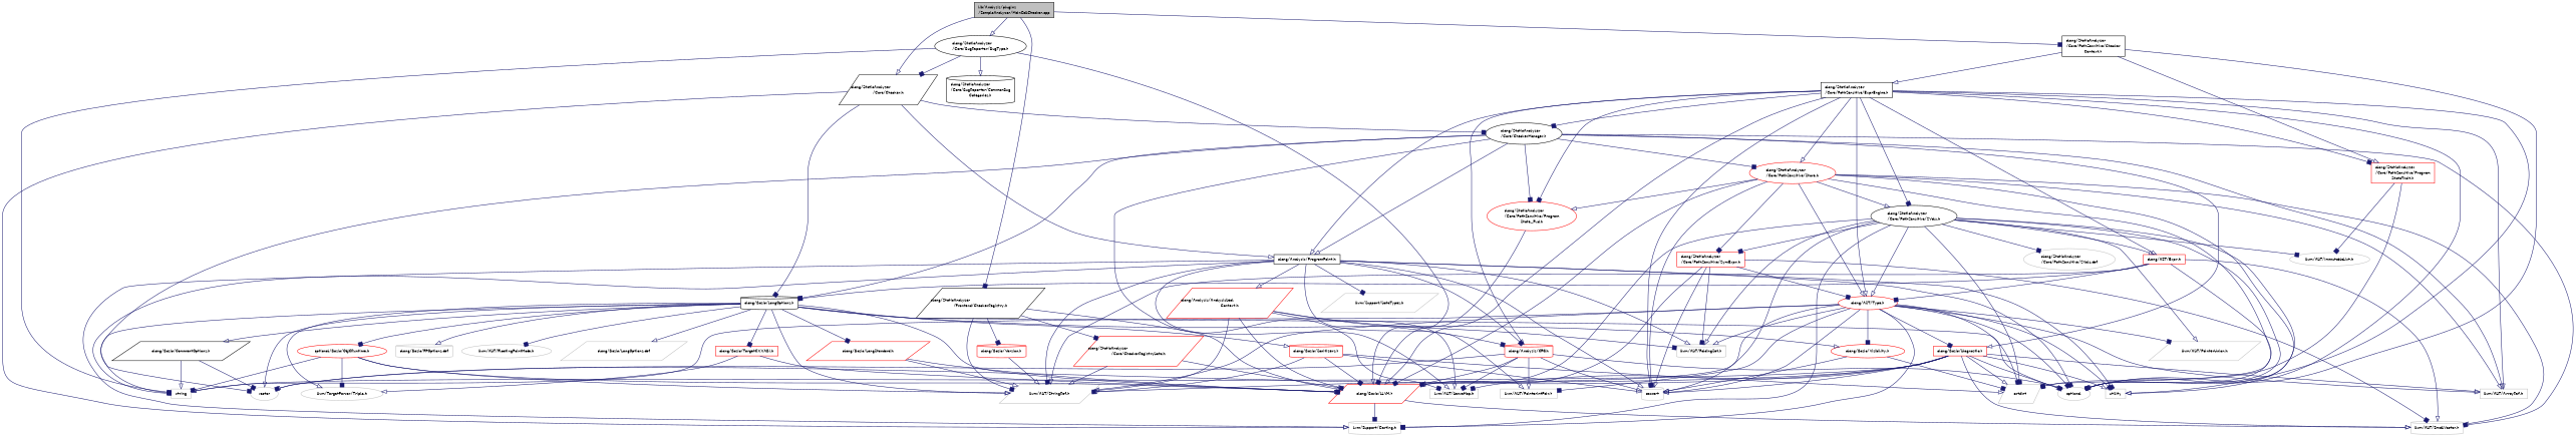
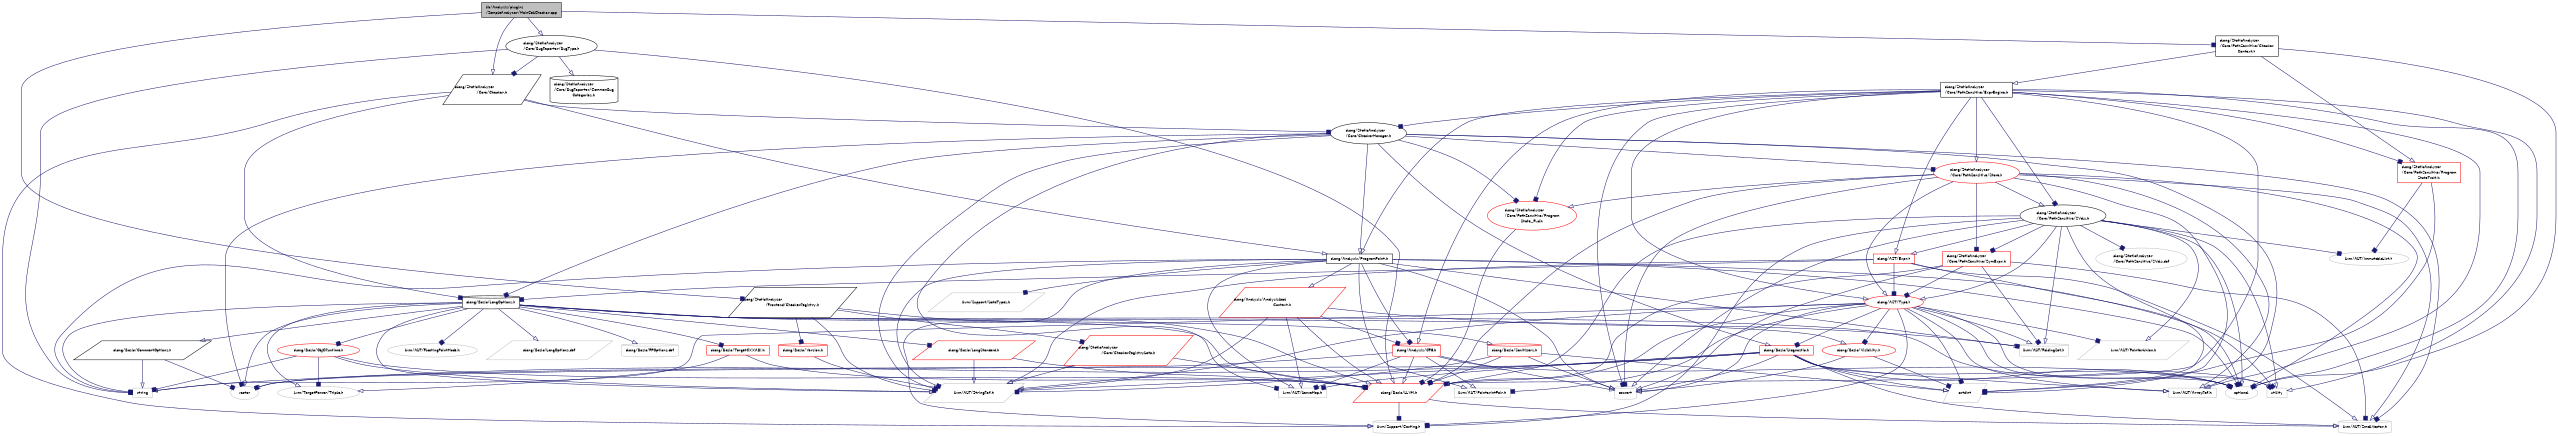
  digraph {
    fontname="Patrick Hand"
    node [color=grey75 fontname="Patrick Hand" fontsize=10 shape=box]
    edge [arrowhead=onormal color=midnightblue fontname="Patrick Hand" fontsize=10 labelfontname=Helvetica labelfontsize=10 style=solid]
    n1 [color=black fillcolor=grey75 fontcolor=black height=0.2 label="lib/Analysis/plugins\l/SampleAnalyzer/MainCallChecker.cpp" style=filled width=0.4]
    n2 [color=black height=0.2 label="clang/StaticAnalyzer\l/Core/BugReporter/BugType.h" shape=ellipse width=0.4]
    n3 [color=black height=0.2 label="clang/StaticAnalyzer\l/Core/Checker.h" shape=parallelogram width=0.4]
    n4 [color=black height=0.2 label="clang/StaticAnalyzer\l/Core/PathSensitive/Checker\lContext.h" width=0.4]
    n5 [color=black height=0.2 label="clang/StaticAnalyzer\l/Frontend/CheckerRegistry.h" shape=parallelogram width=0.4]
    n6 [color=red height=0.2 label="clang/Basic/LLVM.h" shape=parallelogram width=0.4]
    n7 [color=black height=0.2 label="clang/StaticAnalyzer\l/Core/BugReporter/CommonBug\lCategories.h" shape=cylinder width=0.4]
    n8 [height=0.2 label=string width=0.4]
    n9 [height=0.2 label="llvm/Support/Casting.h" shape=cylinder width=0.4]
    n10 [color=black height=0.2 label="clang/Analysis/ProgramPoint.h" width=0.4]
    n11 [color=black height=0.2 label="clang/Basic/LangOptions.h" shape=cylinder width=0.4]
    n12 [color=black height=0.2 label="clang/StaticAnalyzer\l/Core/CheckerManager.h" shape=ellipse width=0.4]
    n13 [height=0.2 label=optional shape=ellipse width=0.4]
    n14 [color=black height=0.2 label="clang/StaticAnalyzer\l/Core/PathSensitive/ExprEngine.h" width=0.4]
    n15 [color=red height=0.2 label="clang/StaticAnalyzer\l/Core/PathSensitive/Program\lStateTrait.h" width=0.4]
    n16 [height=0.2 label="llvm/ADT/StringRef.h" shape=parallelogram width=0.4]
    n17 [color=red height=0.2 label="clang/StaticAnalyzer\l/Core/CheckerRegistryData.h" shape=parallelogram width=0.4]
    n18 [color=red height=0.2 label="clang/Basic/Version.h" shape=cylinder width=0.4]
    n19 [height=0.2 label="llvm/ADT/SmallVector.h" shape=cylinder width=0.4]
    n20 [color=red height=0.2 label="clang/Analysis/AnalysisDecl\lContext.h" shape=parallelogram width=0.4]
    n21 [color=red height=0.2 label="clang/Analysis/CFG.h" shape=cylinder width=0.4]
    n22 [height=0.2 label="llvm/ADT/DenseMap.h" width=0.4]
    n23 [height=0.2 label="llvm/ADT/PointerIntPair.h" width=0.4]
    n24 [height=0.2 label=cassert shape=cylinder width=0.4]
    n25 [height=0.2 label="llvm/ADT/FoldingSet.h" shape=cylinder width=0.4]
    n26 [height=0.2 label="llvm/Support/DataTypes.h" shape=parallelogram width=0.4]
    n27 [height=0.2 label=utility width=0.4]
    n28 [height=0.2 label=vector shape=ellipse width=0.4]
    n29 [color=black height=0.2 label="clang/Basic/CommentOptions.h" shape=parallelogram width=0.4]
    n30 [color=red height=0.2 label="clang/Basic/LangStandard.h" shape=parallelogram width=0.4]
-   n31 [color=red height=0.2 label="optional/Basic/ObjCRuntime.h" shape=ellipse width=0.4]
+   n31 [color=red height=0.2 label="clang/Basic/ObjCRuntime.h" shape=ellipse width=0.4]
    n32 [height=0.2 label="llvm/TargetParser/Triple.h" shape=ellipse width=0.4]
    n33 [color=red height=0.2 label="clang/Basic/Sanitizers.h" shape=cylinder width=0.4]
    n34 [color=red height=0.2 label="clang/Basic/TargetCXXABI.h" width=0.4]
    n35 [color=red height=0.2 label="clang/Basic/Visibility.h" shape=ellipse width=0.4]
    n36 [height=0.2 label="llvm/ADT/FloatingPointMode.h" shape=ellipse width=0.4]
    n37 [height=0.2 label="clang/Basic/LangOptions.def" shape=parallelogram width=0.4]
    n38 [height=0.2 label="clang/Basic/FPOptions.def" shape=cylinder width=0.4]
    n39 [color=red height=0.2 label="clang/Basic/Diagnostic.h" width=0.4]
    n40 [height=0.2 label="llvm/ADT/ArrayRef.h" width=0.4]
    n41 [color=red height=0.2 label="clang/StaticAnalyzer\l/Core/PathSensitive/Program\lState_Fwd.h" shape=ellipse width=0.4]
    n42 [color=red height=0.2 label="clang/StaticAnalyzer\l/Core/PathSensitive/Store.h" shape=ellipse width=0.4]
    n43 [color=black height=0.2 label="clang/StaticAnalyzer\l/Core/PathSensitive/SVals.h" shape=ellipse width=0.4]
    n44 [height=0.2 label=cstdint shape=parallelogram width=0.4]
    n45 [color=red height=0.2 label="clang/AST/Type.h" shape=ellipse width=0.4]
    n46 [color=red height=0.2 label="clang/StaticAnalyzer\l/Core/PathSensitive/SymExpr.h" width=0.4]
    n47 [height=0.2 label="llvm/ADT/PointerUnion.h" shape=parallelogram width=0.4]
    n48 [color=red height=0.2 label="clang/AST/Expr.h" width=0.4]
    n49 [height=0.2 label="llvm/ADT/ImmutableList.h" shape=ellipse width=0.4]
    n50 [height=0.2 label="clang/StaticAnalyzer\l/Core/PathSensitive/SVals.def" shape=ellipse width=0.4]
    n1 -> n2
    n1 -> n3
    n1 -> n4 [arrowhead=box]
    n1 -> n5 [arrowhead=box]
    n2 -> n3 [arrowhead=box]
    n2 -> n6
    n2 -> n7
    n2 -> n8 [arrowhead=box]
    n3 -> n9
    n3 -> n10
    n3 -> n11 [arrowhead=box]
    n3 -> n12 [arrowhead=box]
    n4 -> n13 [arrowhead=box]
    n4 -> n14
    n4 -> n15
    n5 -> n6
    n5 -> n16 [arrowhead=box]
    n5 -> n17 [arrowhead=box]
    n5 -> n18 [arrowhead=box]
    n6 -> n9 [arrowhead=box]
    n6 -> n19
    n10 -> n8 [arrowhead=box]
    n10 -> n9
    n10 -> n13 [arrowhead=box]
    n10 -> n16 [arrowhead=box]
    n10 -> n20
    n10 -> n21 [arrowhead=box]
    n10 -> n22
    n10 -> n23
    n10 -> n24
    n10 -> n25
    n10 -> n26 [arrowhead=box]
    n10 -> n27 [arrowhead=box]
    n11 -> n6
    n11 -> n8 [arrowhead=box]
    n11 -> n13
    n11 -> n16
    n11 -> n28
    n11 -> n29
    n11 -> n30 [arrowhead=box]
    n11 -> n31 [arrowhead=box]
    n11 -> n32
    n11 -> n33
    n11 -> n34 [arrowhead=box]
    n11 -> n35
    n11 -> n36 [arrowhead=box]
    n11 -> n37
    n11 -> n38
    n12 -> n10
    n12 -> n11 [arrowhead=box]
+   n12 -> n16 [arrowhead=box]
    n12 -> n19 [arrowhead=box]
    n12 -> n22 [arrowhead=box]
    n12 -> n28 [arrowhead=box]
    n12 -> n39
    n12 -> n40
    n12 -> n41 [arrowhead=box]
    n12 -> n42 [arrowhead=box]
    n14 -> n6
    n14 -> n10
    n14 -> n12 [arrowhead=box]
    n14 -> n13
    n14 -> n15 [arrowhead=box]
    n14 -> n21
    n14 -> n24 [arrowhead=box]
    n14 -> n27
    n14 -> n40
    n14 -> n41 [arrowhead=box]
    n14 -> n42
    n14 -> n43 [arrowhead=box]
    n14 -> n45
    n14 -> n48
    n15 -> n44 [arrowhead=box]
    n15 -> n49 [arrowhead=box]
    n17 -> n6 [arrowhead=box]
    n17 -> n16
    n18 -> n16
    n20 -> n6
    n20 -> n16
    n20 -> n21 [arrowhead=box]
    n20 -> n22
    n20 -> n25 [arrowhead=box]
    n21 -> n6
    n21 -> n13
    n21 -> n22 [arrowhead=box]
    n21 -> n23
    n21 -> n24
    n21 -> n28
    n29 -> n8
    n29 -> n28 [arrowhead=box]
    n30 -> n6 [arrowhead=box]
    n30 -> n16
    n31 -> n6
    n31 -> n8 [arrowhead=box]
    n31 -> n16
    n31 -> n32 [arrowhead=box]
    n33 -> n6 [arrowhead=box]
    n33 -> n16 [arrowhead=box]
    n33 -> n24
    n33 -> n44
    n34 -> n6 [arrowhead=box]
    n34 -> n32
    n35 -> n24
    n35 -> n44 [arrowhead=box]
    n39 -> n8
    n39 -> n13 [arrowhead=box]
    n39 -> n16
    n39 -> n19
    n39 -> n22 [arrowhead=box]
    n39 -> n24
    n39 -> n27
    n39 -> n28 [arrowhead=box]
    n39 -> n40
    n39 -> n44
    n41 -> n6 [arrowhead=box]
    n42 -> n6 [arrowhead=box]
    n42 -> n13
    n42 -> n19
    n42 -> n24 [arrowhead=box]
    n42 -> n40
    n42 -> n41
    n42 -> n43
    n42 -> n44 [arrowhead=box]
    n42 -> n45
    n42 -> n46 [arrowhead=box]
    n43 -> n6
    n43 -> n9 [arrowhead=box]
    n43 -> n13
    n43 -> n24
    n43 -> n25
    n43 -> n27
    n43 -> n44 [arrowhead=box]
    n43 -> n45
    n43 -> n46 [arrowhead=box]
    n43 -> n47
    n43 -> n48
    n43 -> n49 [arrowhead=box]
    n43 -> n50 [arrowhead=box]
    n45 -> n6
    n45 -> n8
    n45 -> n9 [arrowhead=box]
    n45 -> n13 [arrowhead=box]
    n45 -> n16
    n45 -> n23 [arrowhead=box]
    n45 -> n24
    n45 -> n25
    n45 -> n27 [arrowhead=box]
    n45 -> n35 [arrowhead=box]
    n45 -> n39 [arrowhead=box]
    n45 -> n40
    n45 -> n44 [arrowhead=box]
    n45 -> n47 [arrowhead=box]
    n46 -> n6 [arrowhead=box]
    n46 -> n19 [arrowhead=box]
    n46 -> n24
    n46 -> n25 [arrowhead=box]
    n46 -> n45 [arrowhead=box]
    n48 -> n11 [arrowhead=box]
    n48 -> n13 [arrowhead=box]
    n48 -> n16
    n48 -> n19
    n48 -> n45 [arrowhead=box]
  }
